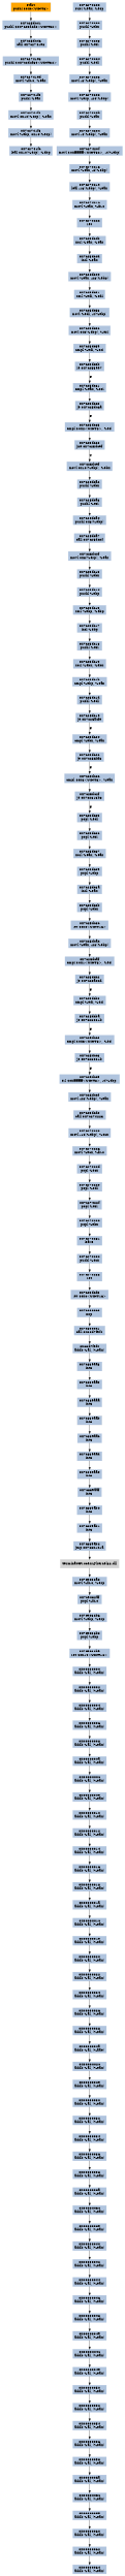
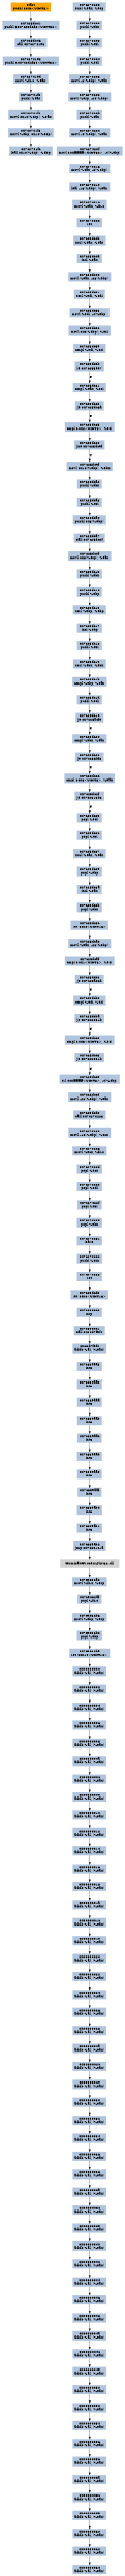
  digraph {
    node [color=lightsteelblue fillcolor=lightsteelblue shape=rectangle style=filled]
    edge [color="#000000"]
    n1 [color=lightgrey fillcolor=orange label="start\npushl $0xc<UINT8>"]
    n2 [label="0x7c25dc41\npushl $0x7c25dcd8<UINT32>"]
    n3 [label="0x7c25dc46\ncall 0x7c2741e8"]
    n4 [label="0x7c2741e8\npushl $0x7c2d2f64<UINT32>"]
    n5 [label="0x7c2741ed\nmovl %fs:0, %eax"]
    n6 [label="0x7c2741f3\npushl %eax"]
    n7 [label="0x7c2741f4\nmovl 0x10(%esp), %eax"]
    n8 [label="0x7c2741f8\nmovl %ebp, 0x10(%esp)"]
    n9 [label="0x7c2741fc\nleal 0x10(%esp), %ebp"]
    n10 [label="0x7c274200\nsubl %eax, %esp"]
    n11 [label="0x7c274202\npushl %ebx"]
    n12 [label="0x7c274203\npushl %esi"]
    n13 [label="0x7c274204\npushl %edi"]
    n14 [label="0x7c274205\nmovl -8(%ebp), %eax"]
    n15 [label="0x7c274208\nmovl %esp, -24(%ebp)"]
    n16 [label="0x7c27420b\npushl %eax"]
    n17 [label="0x7c27420c\nmovl -4(%ebp), %eax"]
    n18 [label="0x7c27420f\nmovl $0xffffffff<UINT32>, -4(%ebp)"]
    n19 [label="0x7c274216\nmovl %eax, -8(%ebp)"]
    n20 [label="0x7c274219\nleal -16(%ebp), %eax"]
    n21 [label="0x7c27421c\nmovl %eax, %fs:0"]
    n22 [label="0x7c274222\nret"]
    n23 [label="0x7c25dc4b\nxorl %eax, %eax"]
    n24 [label="0x7c25dc4d\nincl %eax"]
    n25 [label="0x7c25dc4e\nmovl %eax, -28(%ebp)"]
    n26 [label="0x7c25dc51\nxorl %edi, %edi"]
    n27 [label="0x7c25dc53\nmovl %edi, -4(%ebp)"]
    n28 [label="0x7c25dc56\nmovl 0xc(%ebp), %esi"]
    n29 [label="0x7c25dc59\ncmpl %edi, %esi"]
    n30 [label="0x7c25dc5b\nje 0x7c2559e7"]
    n31 [label="0x7c25dc61\ncmpl %eax, %esi"]
    n32 [label="0x7c25dc63\nje 0x7c25dc6a"]
    n33 [label="0x7c25dc65\ncmpl $0x2<UINT8>, %esi"]
    n34 [label="0x7c25dc68\njne 0x7c25dc9f"]
    n35 [label="0x7c25dc9f\nmovl 0x10(%ebp), %ebx"]
    n36 [label="0x7c25dca2\npushl %ebx"]
    n37 [label="0x7c25dca3\npushl %esi"]
    n38 [label="0x7c25dca4\npushl 0x8(%ebp)"]
    n39 [label="0x7c25dca7\ncall 0x7c25dc0f"]
    n40 [label="0x7c25dc0f\nmovl 0x8(%esp), %eax"]
    n41 [label="0x7c25dc13\npushl %ebx"]
    n42 [label="0x7c25dc14\npushl %ebp"]
    n43 [label="0x7c25dc15\nxorl %ebp, %ebp"]
    n44 [label="0x7c25dc17\nincl %ebp"]
    n45 [label="0x7c25dc18\npushl %esi"]
    n46 [label="0x7c25dc19\nxorl %ebx, %ebx"]
    n47 [label="0x7c25dc1b\ncmpl %ebp, %eax"]
    n48 [label="0x7c25dc1d\npushl %edi"]
    n49 [label="0x7c25dc1e\nje 0x7c25acfe"]
    n50 [label="0x7c25dc24\ncmpl %ebx, %eax"]
    n51 [label="0x7c25dc26\nje 0x7c255bf8"]
    n52 [label="0x7c25dc2c\ncmpl $0x3<UINT8>, %eax"]
    n53 [label="0x7c25dc2f\nje 0x7c2613b3"]
    n54 [label="0x7c25dc35\npopl %edi"]
    n55 [label="0x7c25dc36\npopl %esi"]
    n56 [label="0x7c25dc37\nxorl %eax, %eax"]
    n57 [label="0x7c25dc39\npopl %ebp"]
    n58 [label="0x7c25dc3a\nincl %eax"]
    n59 [label="0x7c25dc3b\npopl %ebx"]
    n60 [label="0x7c25dc3c\nret $0xc<UINT16>"]
    n61 [label="0x7c25dcac\nmovl %eax, -28(%ebp)"]
    n62 [label="0x7c25dcaf\ncmpl $0x1<UINT8>, %esi"]
    n63 [label="0x7c25dcb2\nje 0x7c25a0cd"]
    n64 [label="0x7c25dcb8\ncmpl %edi, %esi"]
    n65 [label="0x7c25dcba\nje 0x7c26061b"]
    n66 [label="0x7c25dcc0\ncmpl $0x3<UINT8>, %esi"]
    n67 [label="0x7c25dcc3\nje 0x7c26061b"]
    n68 [label="0x7c25dcc9\norl $0xffffffff<UINT8>, -4(%ebp)"]
    n69 [label="0x7c25dccd\nmovl -28(%ebp), %eax"]
    n70 [label="0x7c25dcd0\ncall 0x7c274223"]
    n71 [label="0x7c274223\nmovl -16(%ebp), %ecx"]
    n72 [label="0x7c274226\nmovl %ecx, %fs:0"]
    n73 [label="0x7c27422d\npopl %ecx"]
    n74 [label="0x7c27422e\npopl %edi"]
    n75 [label="0x7c27422f\npopl %esi"]
    n76 [label="0x7c274230\npopl %ebx"]
    n77 [label="0x7c274231\nleave "]
    n78 [label="0x7c274232\npushl %ecx"]
    n79 [label="0x7c274233\nret"]
    n80 [label="0x7c25dcd5\nret $0xc<UINT16>"]
    n81 [label="0x7c8000c0\nnop "]
    n82 [label="0x7c8000c1\ncall 0x63d7f9f4"]
    n83 [label="0x63d7f9f4\naddb %al, (%eax)"]
    n84 [label="0x7c839aa8\nint3 "]
    n85 [label="0x7c839aa9\nint3 "]
    n86 [label="0x7c839aaa\nint3 "]
    n87 [color=lightgrey label="0x7c839aab\nint3 "]
    n88 [label="0x7c839aac\nint3 "]
    n89 [label="0x7c839aad\nint3 "]
    n90 [label="0x7c839aae\nint3 "]
    n91 [label="0x7c839aaf\nint3 "]
    n92 [label="0x7c839ab0\nint3 "]
    n93 [label="0x7c839ab1\nint3 "]
    n94 [label="0x7c839ab2\njmp 0x7c801e1a"]
-   n95 [color=lightgrey fillcolor=lightgrey label="TerminateProcess@kernel32.dll"]
+   n95 [color=lightgrey fillcolor=lightgrey label="TerminateProcess@int32.dll"]
    n96 [label="0x7c9032a8\nmovl %fs:0, %esp"]
    n97 [label="0x7c9032af\npopl %fs:0"]
    n98 [label="0x7c9032b6\nmovl %ebp, %esp"]
    n99 [label="0x7c9032b8\npopl %ebp"]
    n100 [label="0x7c9032b9\nret $0x14<UINT16>"]
    n101 [label="0x00000000\naddb %al, (%eax)"]
    n102 [label="0x00000002\naddb %al, (%eax)"]
    n103 [label="0x00000004\naddb %al, (%eax)"]
    n104 [label="0x00000006\naddb %al, (%eax)"]
    n105 [label="0x00000008\naddb %al, (%eax)"]
    n106 [label="0x0000000a\naddb %al, (%eax)"]
    n107 [label="0x0000000c\naddb %al, (%eax)"]
    n108 [label="0x0000000e\naddb %al, (%eax)"]
    n109 [label="0x00000010\naddb %al, (%eax)"]
    n110 [label="0x00000012\naddb %al, (%eax)"]
    n111 [label="0x00000014\naddb %al, (%eax)"]
    n112 [label="0x00000016\naddb %al, (%eax)"]
    n113 [label="0x00000018\naddb %al, (%eax)"]
    n114 [label="0x0000001a\naddb %al, (%eax)"]
    n115 [label="0x0000001c\naddb %al, (%eax)"]
    n116 [label="0x0000001e\naddb %al, (%eax)"]
    n117 [label="0x00000020\naddb %al, (%eax)"]
    n118 [label="0x00000022\naddb %al, (%eax)"]
    n119 [label="0x00000024\naddb %al, (%eax)"]
    n120 [label="0x00000026\naddb %al, (%eax)"]
    n121 [label="0x00000028\naddb %al, (%eax)"]
-   n122 [label="0x0000002a\naddb %al, (%aae)"]
+   n122 [label="0x0000002a\naddb %al, (%eax)"]
    n123 [label="0x0000002c\naddb %al, (%eax)"]
    n124 [label="0x0000002e\naddb %al, (%eax)"]
    n125 [label="0x00000030\naddb %al, (%eax)"]
    n126 [label="0x00000032\naddb %al, (%eax)"]
    n127 [label="0x00000034\naddb %al, (%eax)"]
    n128 [label="0x00000036\naddb %al, (%eax)"]
    n129 [label="0x00000038\naddb %al, (%eax)"]
    n130 [label="0x0000003a\naddb %al, (%eax)"]
    n131 [label="0x0000003c\naddb %al, (%eax)"]
    n132 [label="0x0000003e\naddb %al, (%eax)"]
    n133 [label="0x00000040\naddb %al, (%eax)"]
    n134 [label="0x00000042\naddb %al, (%eax)"]
    n135 [label="0x00000044\naddb %al, (%eax)"]
    n136 [label="0x00000046\naddb %al, (%eax)"]
    n137 [label="0x00000048\naddb %al, (%eax)"]
    n138 [label="0x0000004a\naddb %al, (%eax)"]
    n139 [label="0x0000004c\naddb %al, (%eax)"]
    n140 [label="0x0000004e\naddb %al, (%eax)"]
    n141 [label="0x00000050\naddb %al, (%eax)"]
    n142 [label="0x00000052\naddb %al, (%eax)"]
    n143 [label="0x00000054\naddb %al, (%eax)"]
    n144 [label="0x00000056\naddb %al, (%eax)"]
    n145 [label="0x00000058\naddb %al, (%eax)"]
    n146 [label="0x0000005a\naddb %al, (%eax)"]
    n147 [label="0x0000005c\naddb %al, (%eax)"]
    n148 [label="0x0000005e\naddb %al, (%eax)"]
    n149 [label="0x00000060\naddb %al, (%eax)"]
    n150 [label="0x00000062\naddb %al, (%eax)"]
    n151 [label="0x00000064\naddb %al, (%eax)"]
    n1 -> n2
    n2 -> n3
    n3 -> n4
    n4 -> n5
    n5 -> n6
    n6 -> n7
    n7 -> n8
    n8 -> n9
    n10 -> n11
    n11 -> n12
    n12 -> n13
    n13 -> n14
    n14 -> n15
    n15 -> n16
    n16 -> n17
    n17 -> n18
    n18 -> n19
    n19 -> n20
    n20 -> n21
    n21 -> n22
    n22 -> n23
    n23 -> n24
    n24 -> n25
    n25 -> n26
    n26 -> n27
    n27 -> n28
    n28 -> n29
    n29 -> n30
    n30 -> n31 [label=F]
    n31 -> n32
    n32 -> n33 [label=F]
    n33 -> n34
    n34 -> n35 [label=T]
    n35 -> n36
    n36 -> n37
    n37 -> n38
    n38 -> n39
    n39 -> n40
    n40 -> n41
    n41 -> n42
    n42 -> n43
    n43 -> n44
    n44 -> n45
    n45 -> n46
    n46 -> n47
    n47 -> n48
    n48 -> n49
    n49 -> n50 [label=F]
    n50 -> n51
    n51 -> n52 [label=F]
    n52 -> n53
    n53 -> n54 [label=F]
    n54 -> n55
    n55 -> n56
    n56 -> n57
    n57 -> n58
    n58 -> n59
    n59 -> n60
    n60 -> n61
    n61 -> n62
    n62 -> n63
    n63 -> n64 [label=F]
    n64 -> n65
    n65 -> n66 [label=F]
    n66 -> n67
    n67 -> n68 [label=F]
    n68 -> n69
    n69 -> n70
    n70 -> n71
    n71 -> n72
    n72 -> n73
    n73 -> n74
    n74 -> n75
    n75 -> n76
    n76 -> n77
    n77 -> n78
    n78 -> n79
    n79 -> n80
    n80 -> n81
    n81 -> n82
    n82 -> n83
    n83 -> n84
    n84 -> n85
    n85 -> n86
    n86 -> n87
    n87 -> n88
    n88 -> n89
    n89 -> n90
    n90 -> n91
    n91 -> n92
    n92 -> n93
    n93 -> n94
    n94 -> n95
    n95 -> n96
    n96 -> n97
    n97 -> n98
    n98 -> n99
    n99 -> n100
    n100 -> n101
    n101 -> n102
    n102 -> n103
    n103 -> n104
    n104 -> n105
    n105 -> n106
    n106 -> n107
    n107 -> n108
    n108 -> n109
    n109 -> n110
    n110 -> n111
    n111 -> n112
    n112 -> n113
    n113 -> n114
    n114 -> n115
    n115 -> n116
    n116 -> n117
    n117 -> n118
    n118 -> n119
    n119 -> n120
    n120 -> n121
    n121 -> n122
    n122 -> n123
    n123 -> n124
    n124 -> n125
    n125 -> n126
    n126 -> n127
    n127 -> n128
    n128 -> n129
    n129 -> n130
    n130 -> n131
    n131 -> n132
    n132 -> n133
    n133 -> n134
    n134 -> n135
    n135 -> n136
    n136 -> n137
    n137 -> n138
    n138 -> n139
    n139 -> n140
    n140 -> n141
    n141 -> n142
    n142 -> n143
    n143 -> n144
    n144 -> n145
    n145 -> n146
    n146 -> n147
    n147 -> n148
    n148 -> n149
    n149 -> n150
    n150 -> n151
  }
